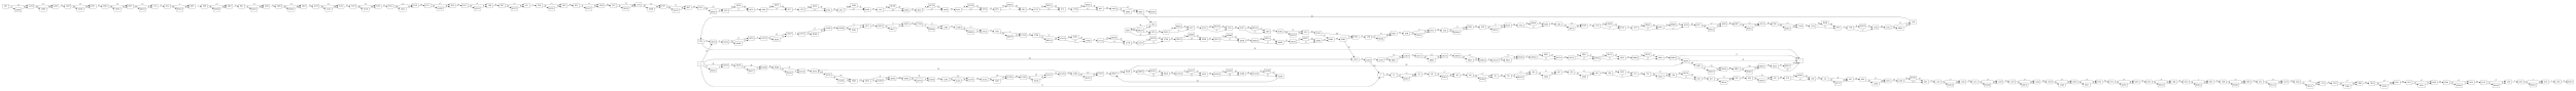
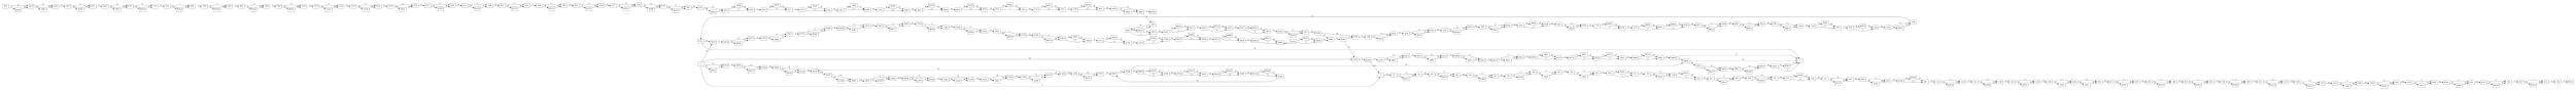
  digraph {
    fontname=Nunito
    rankdir=LR
    node [fontname=Nunito shape=rectangle]
    edge [fontname=Nunito]
    2
    14
    122
    82037
    155
    182
    82063
    194
    221
    82089
    275
    463
    82276
    497
    82309
    535
    607
    82380
    609
    727
    82497
    735
    769
    82530
    819
    82579
    827
    863
    82614
    866
    910
    82657
    918
    945
    82683
    947
    997
    82732
    1006
    1033
    82758
    1048
    1081
    82790
    1101
    1128
    82816
    1132
    1165
    82848
    1219
    1246
    82874
    1255
    1300
    82918
    1354
    82971
    1372
    1399
    82997
    1453
    1480
    83023
    1526
    1565
    83061
    1568
    1595
    83087
    1610
    1637
    83113
    1640
    1742
    83214
    1832
    1885
    83266
    1893
    1921
    83293
    1973
    2000
    83319
    2004
    2070
    83384
    2135
    2162
    83410
    2163
    2245
    83491
    2254
    83517
    2304
    2433
    83645
    2484
    83695
    2487
    2557
    83764
    2640
    2667
    83790
    2712
    83834
    2724
    2805
    83914
    2850
    2883
    83946
    2904
    2990
    84031
    2999
    3062
    84093
    3075
    3102
    84119
    3163
    3190
    84145
    3210
    3248
    84182
    3271
    3298
    84208
    3342
    3384
    84249
    3387
    3414
    84275
    3554
    3581
    84301
    3629
    3656
    84327
    3737
    3770
    84359
    3797
    84385
    3887
    84474
    4016
    4043
    84500
    4070
    84526
    4082
    4127
    84570
    4143
    4184
    84610
    4253
    4298
    84654
    4313
    4368
    84708
    4400
    4448
    84755
    4493
    4535
    84796
    4631
    4661
    84825
    4715
    4742
    84851
    4748
    4823
    84925
    4853
    4886
    84957
    4937
    85007
    4997
    5025
    85034
    5045
    5072
    85060
    5216
    5276
    85119
    5357
    5384
    85145
    5396
    5441
    85189
    5493
    5586
    5780
    5589
    5798
    22349
    5834
    85356
    22359
    22787
    5846
    5915
    85424
    5923
    5996
    85496
    6002
    6029
    85522
    6041
    6068
    85548
    6081
    6108
    85574
    6119
    6146
    85600
    6227
    6491
    85863
    6518
    85889
    6671
    6698
    85915
    6887
    6914
    85941
    7081
    7108
    85967
    7123
    7156
    85999
    7159
    7186
    86025
    7201
    7267
    86090
    7282
    16016
    1
    16024
    16051
    88328
    16331
    16367
    88363
    16373
    16400
    88389
    16658
    16721
    88451
    16814
    16841
    88477
    17298
    17382
    88560
    17388
    17433
    88604
    17451
    17523
    88675
    17586
    17613
    88701
    17655
    88742
    17712
    17739
    88768
    17937
    17964
    88794
    18003
    18069
    88859
    18513
    18540
    88885
    18560
    18587
    88911
    19629
    19656
    88937
    22814
    88963
    28114
    28141
    88989
    28606
    28633
    89015
    29219
    29246
    89041
    29694
    29721
    89067
    29733
    29760
    89093
    29787
    89119
    29883
    29910
    89145
    29966
    55944
    56452
    56496
    86623
    29973
    30033
    30060
    86407
    30086
    30129
    86449
    30473
    30575
    30602
    32369
    30626
    30656
    32398
    30893
    30920
    32424
    31205
    31243
    32461
    31253
    31280
    32487
    31383
    31442
    32545
    31452
    37900
    37927
    86475
    38447
    38449
    38889
    38916
    86501
    41790
    41817
    86527
    51856
    51883
    86553
    54136
    54164
    86580
    58893
    58920
    86649
    59166
    88302
    86381
    0
    2 -> 14 [label=53]
    14 -> 122 [label=17]
    14 -> 82037 [label=36]
    122 -> 155 [label=53]
    82037 -> 122 [label=36]
    155 -> 182 [label=17]
    155 -> 82063 [label=36]
    182 -> 194 [label=53]
    82063 -> 182 [label=36]
    194 -> 221 [label=17]
    194 -> 82089 [label=36]
    221 -> 275 [label=53]
    82089 -> 221 [label=36]
    275 -> 463 [label=17]
    275 -> 82276 [label=36]
    463 -> 497 [label=17]
    463 -> 82309 [label=36]
    82276 -> 463 [label=36]
    497 -> 535 [label=53]
    82309 -> 497 [label=36]
    535 -> 607 [label=17]
    535 -> 82380 [label=36]
    607 -> 609 [label=53]
    82380 -> 607 [label=36]
    609 -> 727 [label=17]
    609 -> 82497 [label=36]
    727 -> 735 [label=53]
    82497 -> 727 [label=36]
    735 -> 769 [label=17]
    735 -> 82530 [label=36]
    769 -> 819 [label=17]
    769 -> 82579 [label=36]
    82530 -> 769 [label=36]
    819 -> 827 [label=53]
    82579 -> 819 [label=36]
    827 -> 863 [label=17]
    827 -> 82614 [label=36]
    863 -> 866 [label=53]
    82614 -> 863 [label=36]
    866 -> 910 [label=17]
    866 -> 82657 [label=36]
    910 -> 918 [label=53]
    82657 -> 910 [label=36]
    918 -> 945 [label=17]
    918 -> 82683 [label=36]
    945 -> 947 [label=53]
    82683 -> 945 [label=36]
    947 -> 997 [label=17]
    947 -> 82732 [label=36]
    997 -> 1006 [label=53]
    82732 -> 997 [label=36]
    1006 -> 1033 [label=17]
    1006 -> 82758 [label=36]
    1033 -> 1048 [label=53]
    82758 -> 1033 [label=36]
    1048 -> 1081 [label=17]
    1048 -> 82790 [label=36]
    1081 -> 1101 [label=53]
    82790 -> 1081 [label=36]
    1101 -> 1128 [label=17]
    1101 -> 82816 [label=36]
    1128 -> 1132 [label=53]
    82816 -> 1128 [label=36]
    1132 -> 1165 [label=17]
    1132 -> 82848 [label=36]
    1165 -> 1219 [label=53]
    82848 -> 1165 [label=36]
    1219 -> 1246 [label=17]
    1219 -> 82874 [label=36]
    1246 -> 1255 [label=53]
    82874 -> 1246 [label=36]
    1255 -> 1300 [label=17]
    1255 -> 82918 [label=36]
    1300 -> 1354 [label=17]
    1300 -> 82971 [label=36]
    82918 -> 1300 [label=36]
    1354 -> 1372 [label=53]
    82971 -> 1354 [label=36]
    1372 -> 1399 [label=17]
    1372 -> 82997 [label=36]
    1399 -> 1453 [label=53]
    82997 -> 1399 [label=36]
    1453 -> 1480 [label=17]
    1453 -> 83023 [label=36]
    1480 -> 1526 [label=53]
    83023 -> 1480 [label=36]
    1526 -> 1565 [label=17]
    1526 -> 83061 [label=36]
    1565 -> 1568 [label=53]
    83061 -> 1565 [label=36]
    1568 -> 1595 [label=17]
    1568 -> 83087 [label=36]
    1595 -> 1610 [label=53]
    83087 -> 1595 [label=36]
    1610 -> 1637 [label=17]
    1610 -> 83113 [label=36]
    1637 -> 1640 [label=53]
    83113 -> 1637 [label=36]
    1640 -> 1742 [label=17]
    1640 -> 83214 [label=36]
    1742 -> 1832 [label=53]
    83214 -> 1742 [label=36]
    1832 -> 1885 [label=17]
    1832 -> 83266 [label=36]
    1885 -> 1893 [label=53]
    83266 -> 1885 [label=36]
    1893 -> 1921 [label=17]
    1893 -> 83293 [label=36]
    1921 -> 1973 [label=53]
    83293 -> 1921 [label=36]
    1973 -> 2000 [label=17]
    1973 -> 83319 [label=36]
    2000 -> 2004 [label=53]
    83319 -> 2000 [label=36]
    2004 -> 2070 [label=17]
    2004 -> 83384 [label=36]
    2070 -> 2135 [label=53]
    83384 -> 2070 [label=36]
    2135 -> 2162 [label=17]
    2135 -> 83410 [label=36]
    2162 -> 2163 [label=53]
    83410 -> 2162 [label=36]
    2163 -> 2245 [label=17]
    2163 -> 83491 [label=36]
    2245 -> 2254 [label=53]
    83491 -> 2245 [label=36]
    2254 -> 83517 [label=36]
    2304 -> 2433 [label=17]
    2304 -> 83645 [label=36]
    2433 -> 2484 [label=17]
    2433 -> 83695 [label=36]
    83645 -> 2433 [label=36]
    2484 -> 2487 [label=53]
    83695 -> 2484 [label=36]
    2487 -> 2557 [label=17]
    2487 -> 83764 [label=36]
    2557 -> 2640 [label=53]
    83764 -> 2557 [label=36]
    2640 -> 2667 [label=17]
    2640 -> 83790 [label=36]
    2667 -> 2712 [label=17]
    2667 -> 83834 [label=36]
    83790 -> 2667 [label=36]
    2712 -> 2724 [label=53]
    83834 -> 2712 [label=36]
    2724 -> 2805 [label=17]
    2724 -> 83914 [label=36]
    2805 -> 2850 [label=53]
    83914 -> 2805 [label=36]
    2850 -> 2883 [label=17]
    2850 -> 83946 [label=36]
    2883 -> 2904 [label=53]
    83946 -> 2883 [label=36]
    2904 -> 2990 [label=17]
    2904 -> 84031 [label=36]
    2990 -> 2999 [label=53]
    84031 -> 2990 [label=36]
    2999 -> 3062 [label=17]
    2999 -> 84093 [label=36]
    3062 -> 3075 [label=53]
    84093 -> 3062 [label=36]
    3075 -> 3102 [label=17]
    3075 -> 84119 [label=36]
    3102 -> 3163 [label=53]
    84119 -> 3102 [label=36]
    3163 -> 3190 [label=17]
    3163 -> 84145 [label=36]
    3190 -> 3210 [label=53]
    84145 -> 3190 [label=36]
    3210 -> 3248 [label=17]
    3210 -> 84182 [label=36]
    3248 -> 3271 [label=53]
    84182 -> 3248 [label=36]
    3271 -> 3298 [label=17]
    3271 -> 84208 [label=36]
    3298 -> 3342 [label=53]
    84208 -> 3298 [label=36]
    3342 -> 3384 [label=17]
    3342 -> 84249 [label=36]
    3384 -> 3387 [label=53]
    84249 -> 3384 [label=36]
    3387 -> 3414 [label=17]
    3387 -> 84275 [label=36]
    3414 -> 3554 [label=53]
    84275 -> 3414 [label=36]
    3554 -> 3581 [label=17]
    3554 -> 84301 [label=36]
    3581 -> 3629 [label=53]
    84301 -> 3581 [label=36]
    3629 -> 3656 [label=17]
    3629 -> 84327 [label=36]
    3656 -> 3737 [label=53]
    84327 -> 3656 [label=36]
    3737 -> 3770 [label=17]
    3737 -> 84359 [label=36]
    3770 -> 3797 [label=17]
    3770 -> 84385 [label=36]
    84359 -> 3770 [label=36]
    3797 -> 3887 [label=17]
    3797 -> 84474 [label=36]
    84385 -> 3797 [label=36]
    3887 -> 4016 [label=53]
    84474 -> 3887 [label=36]
    4016 -> 4043 [label=17]
    4016 -> 84500 [label=36]
    4043 -> 4070 [label=17]
    4043 -> 84526 [label=36]
    84500 -> 4043 [label=36]
    4070 -> 4082 [label=53]
    84526 -> 4070 [label=36]
    4082 -> 4127 [label=17]
    4082 -> 84570 [label=36]
    4127 -> 4143 [label=53]
    84570 -> 4127 [label=36]
    4143 -> 4184 [label=17]
    4143 -> 84610 [label=36]
    4184 -> 4253 [label=53]
    84610 -> 4184 [label=36]
    4253 -> 4298 [label=17]
    4253 -> 84654 [label=36]
    4298 -> 4313 [label=53]
    84654 -> 4298 [label=36]
    4313 -> 4368 [label=17]
    4313 -> 84708 [label=36]
    4368 -> 4400 [label=53]
    84708 -> 4368 [label=36]
    4400 -> 4448 [label=17]
    4400 -> 84755 [label=36]
    4448 -> 4493 [label=53]
    84755 -> 4448 [label=36]
    4493 -> 4535 [label=17]
    4493 -> 84796 [label=36]
    4535 -> 4631 [label=53]
    84796 -> 4535 [label=36]
    4631 -> 4661 [label=17]
    4631 -> 84825 [label=36]
    4661 -> 4715 [label=53]
    84825 -> 4661 [label=36]
    4715 -> 4742 [label=17]
    4715 -> 84851 [label=36]
    4742 -> 4748 [label=53]
    84851 -> 4742 [label=36]
    4748 -> 4823 [label=17]
    4748 -> 84925 [label=36]
    4823 -> 4853 [label=53]
    84925 -> 4823 [label=36]
    4853 -> 4886 [label=17]
    4853 -> 84957 [label=36]
    4886 -> 4937 [label=17]
    4886 -> 85007 [label=36]
    84957 -> 4886 [label=36]
    4937 -> 4997 [label=53]
    4997 -> 5025 [label=17]
    4997 -> 85034 [label=36]
    5025 -> 5045 [label=53]
    85034 -> 4937 [label=36]
    85034 -> 5025 [label=36]
    5045 -> 5072 [label=17]
    5045 -> 85060 [label=36]
    5072 -> 5216 [label=53]
    85060 -> 5072 [label=36]
    5216 -> 5276 [label=17]
    5216 -> 85119 [label=36]
    5276 -> 5357 [label=53]
    85119 -> 5276 [label=36]
    5357 -> 5384 [label=17]
    5357 -> 85145 [label=36]
    5384 -> 5396 [label=53]
    85145 -> 5384 [label=36]
    5396 -> 5441 [label=17]
    5396 -> 85189 [label=36]
    5441 -> 5493 [label=53]
    85189 -> 5441 [label=36]
    5493 -> 5586 [label=17]
    5493 -> 5780 [label=36]
    5586 -> 5589 [label=54]
    5780 -> 5798 [label=53]
    5589 -> 5780 [label=17]
    5589 -> 22349 [label=37]
    5798 -> 5834 [label=17]
    5798 -> 85356 [label=36]
    22349 -> 22359 [label=73]
    5834 -> 5846 [label=53]
    85356 -> 5834 [label=36]
    22359 -> 2 [label=36]
    22359 -> 22787 [label=37]
    22787 -> 22814 [label=17]
    22787 -> 88963 [label=20]
    5846 -> 5915 [label=17]
    5846 -> 85424 [label=36]
    5915 -> 5923 [label=53]
    85424 -> 5915 [label=36]
    5923 -> 5996 [label=17]
    5923 -> 85496 [label=36]
    5996 -> 6002 [label=53]
    85496 -> 5996 [label=36]
    6002 -> 6029 [label=17]
    6002 -> 85522 [label=36]
    6029 -> 6041 [label=53]
    85522 -> 6029 [label=36]
    6041 -> 6068 [label=17]
    6041 -> 85548 [label=36]
    6068 -> 6081 [label=53]
    85548 -> 6068 [label=36]
    6081 -> 6108 [label=17]
    6081 -> 85574 [label=36]
    6108 -> 6119 [label=53]
    85574 -> 6108 [label=36]
    6119 -> 6146 [label=17]
    6119 -> 85600 [label=36]
    6146 -> 6227 [label=53]
    85600 -> 6146 [label=36]
    6227 -> 6491 [label=17]
    6227 -> 85863 [label=36]
    6491 -> 6518 [label=17]
    6491 -> 85889 [label=36]
    85863 -> 6491 [label=36]
    6518 -> 6671 [label=53]
    85889 -> 6518 [label=36]
    6671 -> 6698 [label=17]
    6671 -> 85915 [label=36]
    6698 -> 6887 [label=53]
    85915 -> 6698 [label=36]
    6887 -> 6914 [label=17]
    6887 -> 85941 [label=36]
    6914 -> 7081 [label=53]
    85941 -> 6914 [label=36]
    7081 -> 7108 [label=17]
    7081 -> 85967 [label=36]
    7108 -> 7123 [label=53]
    85967 -> 7108 [label=36]
    7123 -> 7156 [label=17]
    7123 -> 85999 [label=36]
    7156 -> 7159 [label=53]
    85999 -> 7156 [label=36]
    7159 -> 7186 [label=17]
    7159 -> 86025 [label=36]
    7186 -> 7201 [label=53]
    86025 -> 7186 [label=36]
    7201 -> 7267 [label=17]
    7201 -> 86090 [label=36]
    7267 -> 7282 [label=53]
    86090 -> 7267 [label=36]
    7282 -> 16016 [label=17]
    7282 -> 1 [label=36]
    16016 -> 16024 [label=37]
    16024 -> 16051 [label=17]
    16024 -> 88328 [label=20]
    16051 -> 16331 [label=37]
    88328 -> 16051 [label=20]
    16331 -> 16367 [label=17]
    16331 -> 88363 [label=20]
    16367 -> 16373 [label=37]
    88363 -> 16367 [label=20]
    16373 -> 16400 [label=17]
    16373 -> 88389 [label=20]
    16400 -> 16658 [label=37]
    88389 -> 16400 [label=20]
    16658 -> 16721 [label=17]
    16658 -> 88451 [label=20]
    16721 -> 16814 [label=37]
    88451 -> 16721 [label=20]
    16814 -> 16841 [label=17]
    16814 -> 88477 [label=20]
    16841 -> 17298 [label=37]
    88477 -> 16841 [label=20]
    17298 -> 17382 [label=17]
    17298 -> 88560 [label=20]
    17382 -> 17388 [label=37]
    88560 -> 17382 [label=20]
    17388 -> 17433 [label=17]
    17388 -> 88604 [label=20]
    17433 -> 17451 [label=37]
    88604 -> 17433 [label=20]
    17451 -> 17523 [label=17]
    17451 -> 88675 [label=20]
    17523 -> 17586 [label=37]
    88675 -> 17523 [label=20]
    17586 -> 17613 [label=17]
    17586 -> 88701 [label=20]
    17613 -> 17655 [label=17]
    17613 -> 88742 [label=20]
    88701 -> 17613 [label=20]
    17655 -> 17712 [label=37]
    88742 -> 17655 [label=20]
    17712 -> 17739 [label=17]
    17712 -> 88768 [label=125]
    17739 -> 17937 [label=37]
    88768 -> 17739 [label=20]
    17937 -> 17964 [label=17]
    17937 -> 88794 [label=20]
    17964 -> 18003 [label=37]
    88794 -> 17964 [label=20]
    18003 -> 18069 [label=17]
    18003 -> 88859 [label=20]
    18069 -> 18513 [label=37]
    88859 -> 18069 [label=20]
    18513 -> 18540 [label=17]
    18513 -> 88885 [label=20]
    18540 -> 18560 [label=37]
    88885 -> 18540 [label=20]
    18560 -> 18587 [label=17]
    18560 -> 88911 [label=20]
-   18587 -> 19629 [label=37]
+   19629 -> 18587 [label=37]
    88911 -> 18587 [label=20]
    19629 -> 19656 [label=17]
    19629 -> 88937 [label=20]
    19656 -> 5586 [label=37]
    88937 -> 19656 [label=20]
    22814 -> 28114 [label=37]
    88963 -> 22814 [label=20]
    28114 -> 28141 [label=17]
    28114 -> 88989 [label=20]
    28141 -> 28606 [label=37]
    88989 -> 28141 [label=20]
    28606 -> 28633 [label=17]
    28606 -> 89015 [label=20]
    28633 -> 29219 [label=37]
    89015 -> 28633 [label=20]
    29219 -> 29246 [label=17]
    29219 -> 89041 [label=20]
    29246 -> 29694 [label=37]
    89041 -> 29246 [label=20]
    29694 -> 29721 [label=17]
    29694 -> 89067 [label=20]
    29721 -> 29733 [label=37]
    89067 -> 29721 [label=20]
    29733 -> 29760 [label=17]
    29733 -> 89093 [label=20]
    29760 -> 29787 [label=17]
    29760 -> 89119 [label=20]
    89093 -> 29760 [label=20]
    29787 -> 29883 [label=37]
    89119 -> 29787 [label=20]
    29883 -> 29910 [label=17]
    29883 -> 89145 [label=20]
    29910 -> 29966 [label=37]
    89145 -> 29910 [label=20]
    29966 -> 1 [label=17]
    29966 -> 55944 [label=20]
    55944 -> 1 [label=20]
    55944 -> 56452 [label=96]
    56452 -> 56496 [label=29]
    56452 -> 86623 [label=67]
    56496 -> 58893 [label=96]
    86623 -> 56496 [label=67]
    29973 -> 30033 [label=96]
    30033 -> 30060 [label=29]
    30033 -> 86407 [label=67]
    30060 -> 30086 [label=96]
    86407 -> 30060 [label=67]
    30086 -> 30129 [label=29]
    30086 -> 86449 [label=67]
    30129 -> 30473 [label=96]
    86449 -> 30129 [label=67]
    30473 -> 30575 [label=125]
    30575 -> 30602 [label=96]
    30575 -> 32369 [label=29]
    30602 -> 30626 [label=125]
    32369 -> 30602 [label=29]
    30626 -> 30656 [label=96]
    30626 -> 32398 [label=29]
    30656 -> 30893 [label=125]
    32398 -> 30656 [label=29]
    30893 -> 30920 [label=29]
    30893 -> 32424 [label=96]
    30920 -> 31205 [label=125]
    32424 -> 30920 [label=96]
    31205 -> 31243 [label=29]
    31205 -> 32461 [label=96]
    31243 -> 31253 [label=125]
    32461 -> 31243 [label=96]
    31253 -> 31280 [label=29]
    31253 -> 32487 [label=96]
    31280 -> 31383 [label=125]
    32487 -> 31280 [label=96]
    31383 -> 31442 [label=29]
    31383 -> 32545 [label=96]
    31442 -> 31452 [label=125]
    32545 -> 31442 [label=96]
    31452 -> 30473 [label=29]
    31452 -> 37900 [label=96]
    37900 -> 37927 [label=29]
    37900 -> 86475 [label=67]
    37927 -> 38447 [label=96]
    86475 -> 37927 [label=67]
    38447 -> 38449 [label=192]
    38449 -> 55944 [label=96]
    38449 -> 38889 [label=96]
    38889 -> 38916 [label=29]
    38889 -> 86501 [label=67]
    38916 -> 41790 [label=96]
    86501 -> 38916 [label=67]
    41790 -> 41817 [label=29]
    41790 -> 86527 [label=67]
    41817 -> 51856 [label=96]
    86527 -> 41817 [label=67]
    51856 -> 51883 [label=29]
    51856 -> 86553 [label=67]
    51883 -> 54136 [label=96]
    86553 -> 51883 [label=67]
    54136 -> 54164 [label=29]
    54136 -> 86580 [label=67]
    54164 -> 38447 [label=96]
    86580 -> 54164 [label=67]
    58893 -> 58920 [label=29]
    58893 -> 86649 [label=67]
    58920 -> 59166 [label=96]
    86649 -> 58920 [label=67]
    59166 -> 1 [label=29]
    59166 -> 88302 [label=67]
    88302 -> 1 [label=67]
    86381 -> 29973 [label=67]
    0 -> 2 [label=17]
    0 -> 22349 [label=36]
    0 -> 16016 [label=20]
    0 -> 29973 [label=29]
    0 -> 86381 [label=67]
  }
